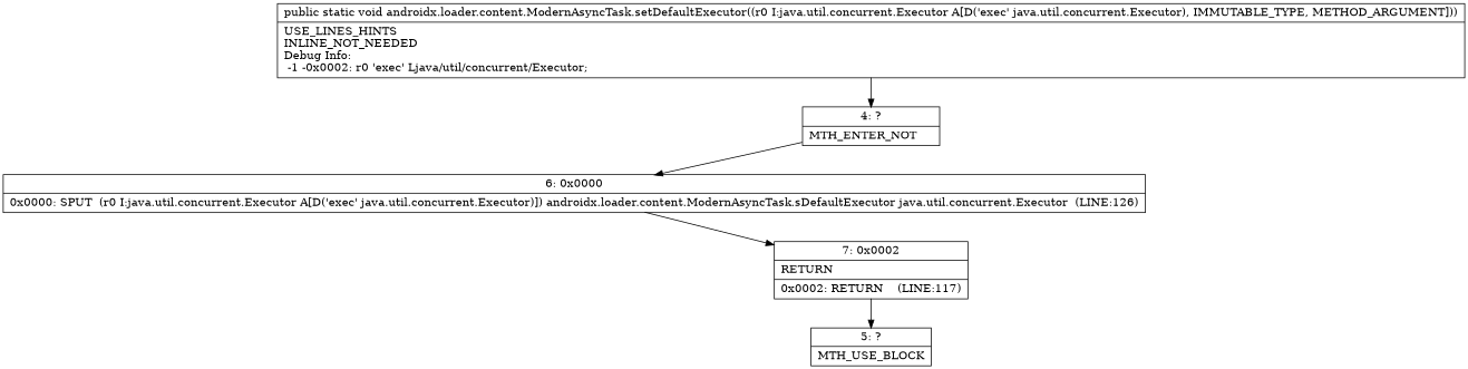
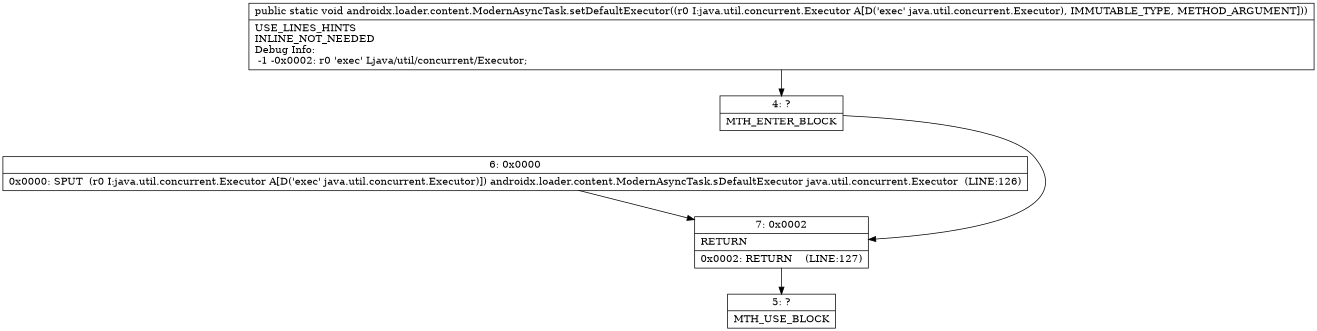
  digraph {
    node [shape=record]
-   n1 [label="{4\:\ ?|MTH_ENTER_NOT\l}"]
+   n1 [label="{4\:\ ?|MTH_ENTER_BLOCK\l}"]
    n2 [label="{6\:\ 0x0000|0x0000: SPUT  (r0 I:java.util.concurrent.Executor A[D('exec' java.util.concurrent.Executor)]) androidx.loader.content.ModernAsyncTask.sDefaultExecutor java.util.concurrent.Executor  (LINE:126)\l}"]
-   n3 [label="{7\:\ 0x0002|RETURN\l|0x0002: RETURN    (LINE:117)\l}"]
+   n3 [label="{7\:\ 0x0002|RETURN\l|0x0002: RETURN    (LINE:127)\l}"]
    n4 [label="{5\:\ ?|MTH_USE_BLOCK\l}"]
    n5 [label="{public static void androidx.loader.content.ModernAsyncTask.setDefaultExecutor((r0 I:java.util.concurrent.Executor A[D('exec' java.util.concurrent.Executor), IMMUTABLE_TYPE, METHOD_ARGUMENT]))  | USE_LINES_HINTS\lINLINE_NOT_NEEDED\lDebug Info:\l  \-1 \-0x0002: r0 'exec' Ljava\/util\/concurrent\/Executor;\l}"]
-   n1 -> n2
+   n1 -> n3
    n2 -> n3
    n3 -> n4
    n5 -> n1
  }
